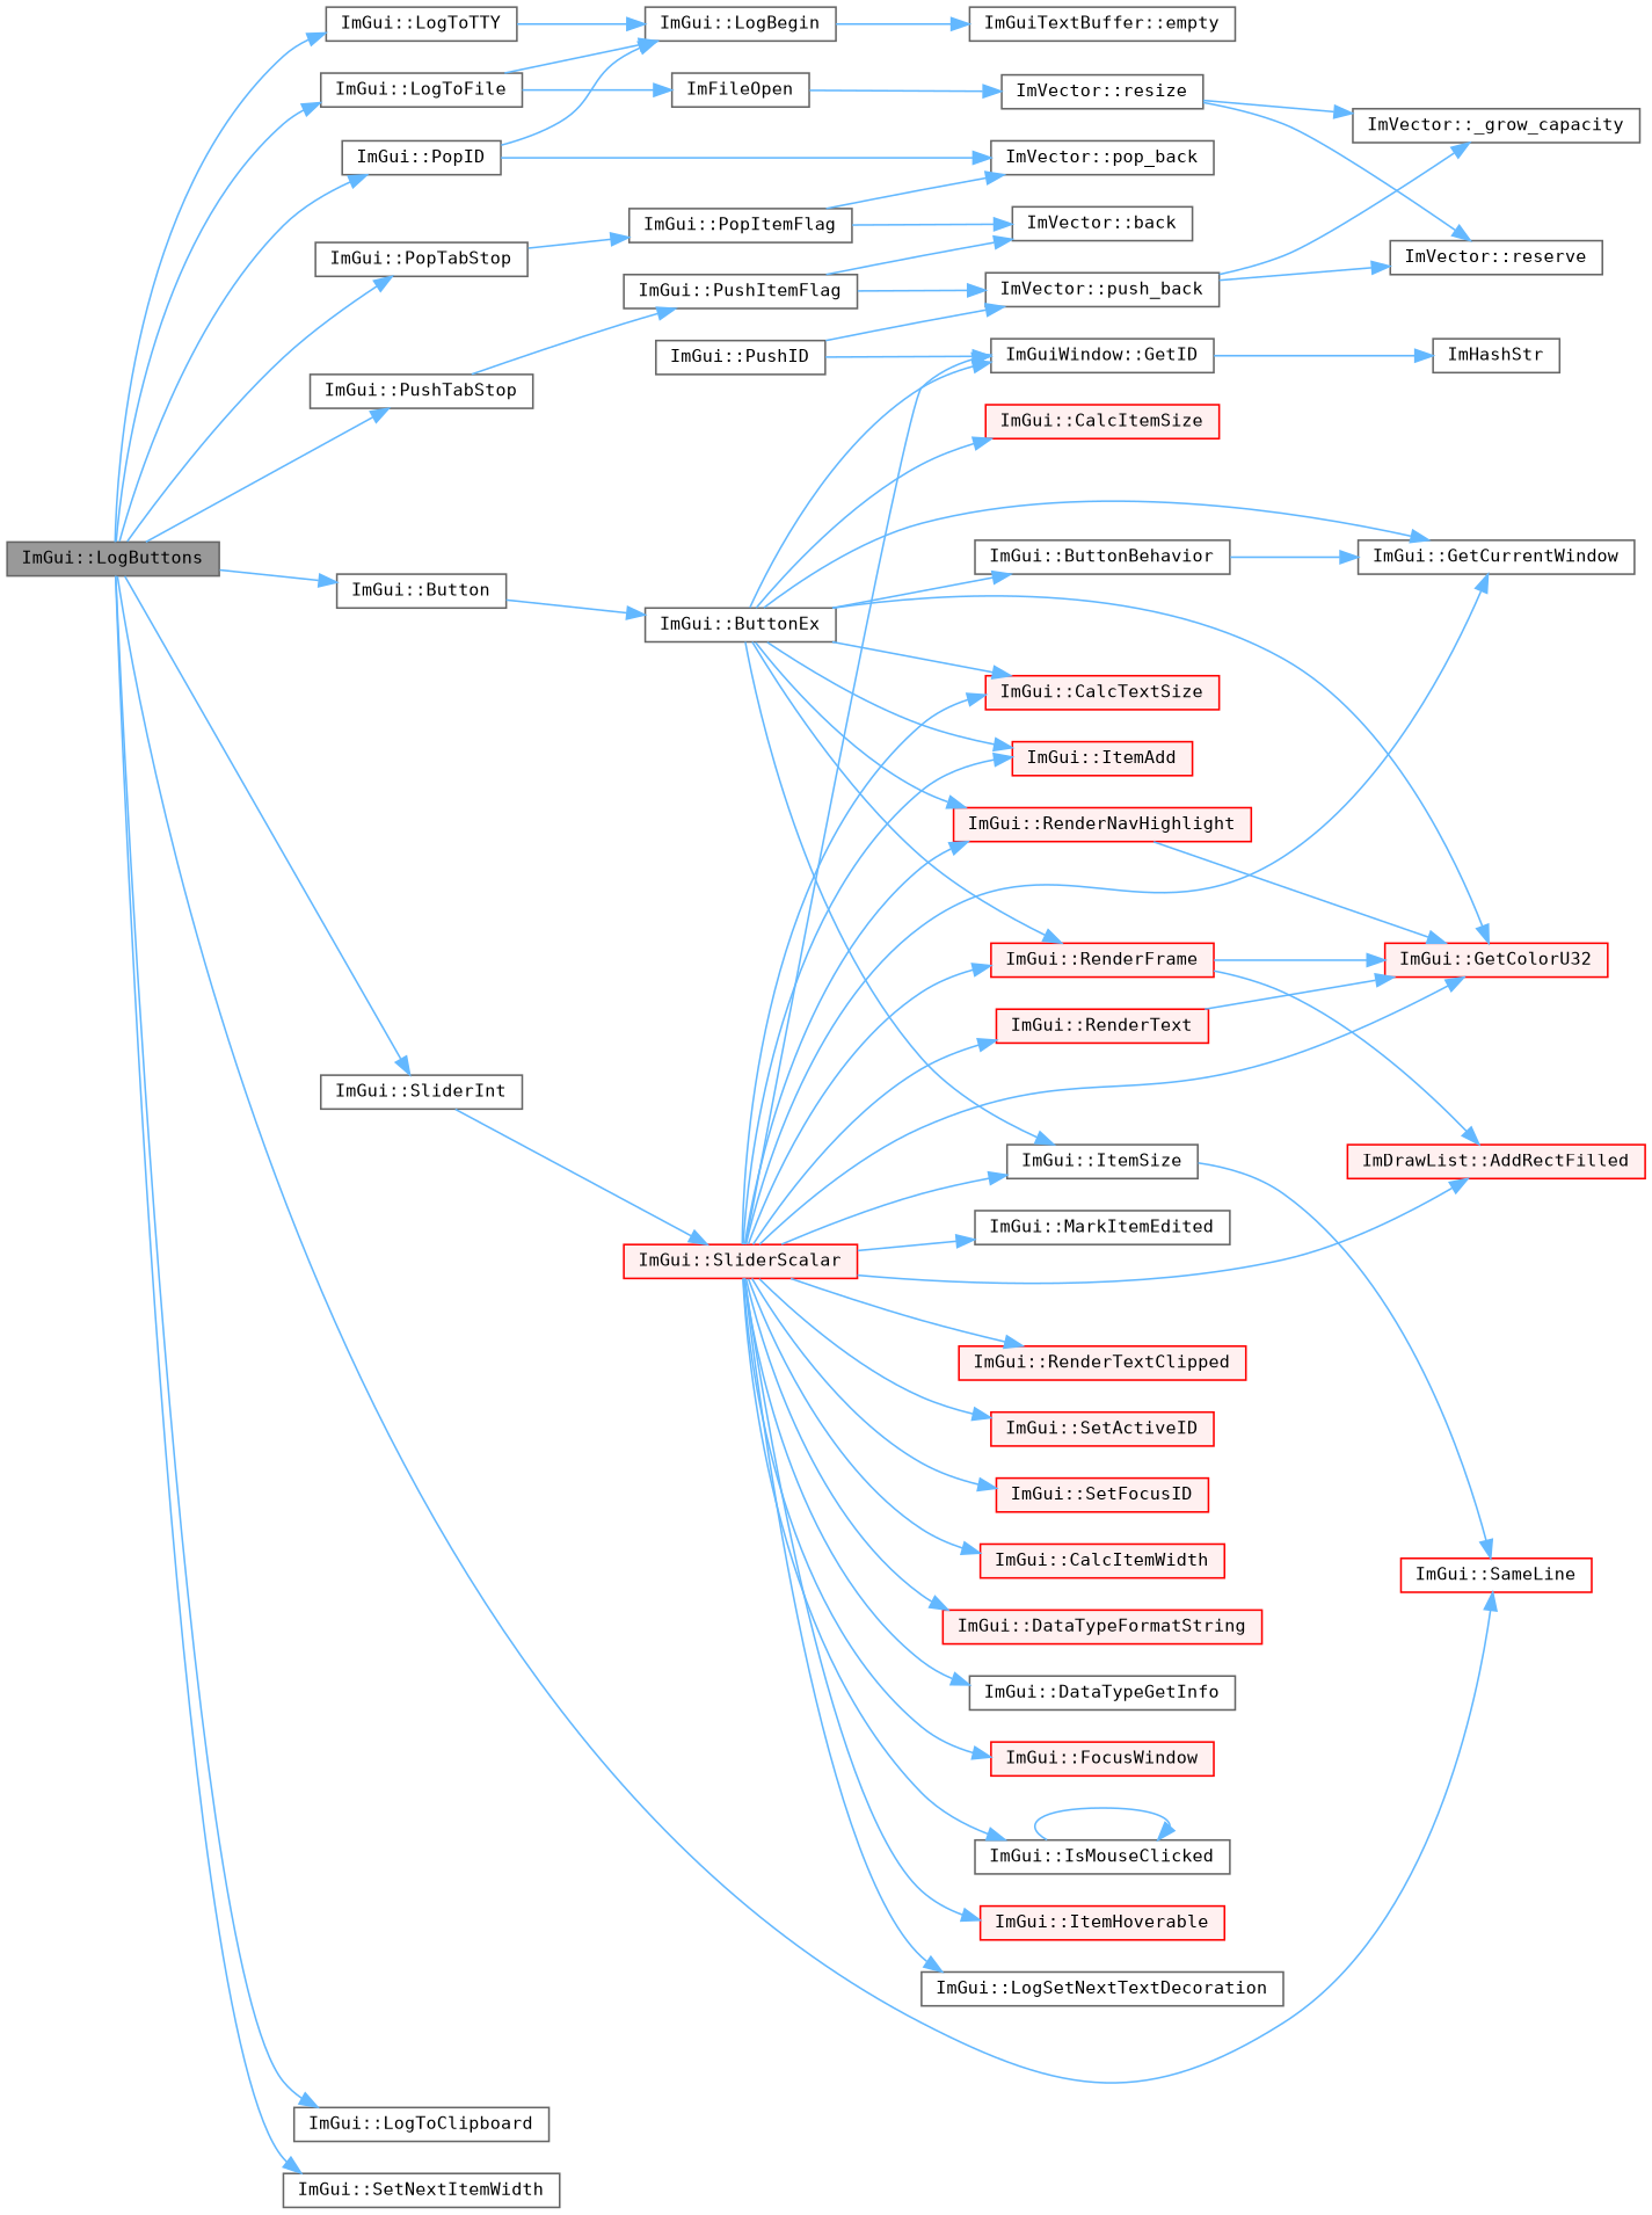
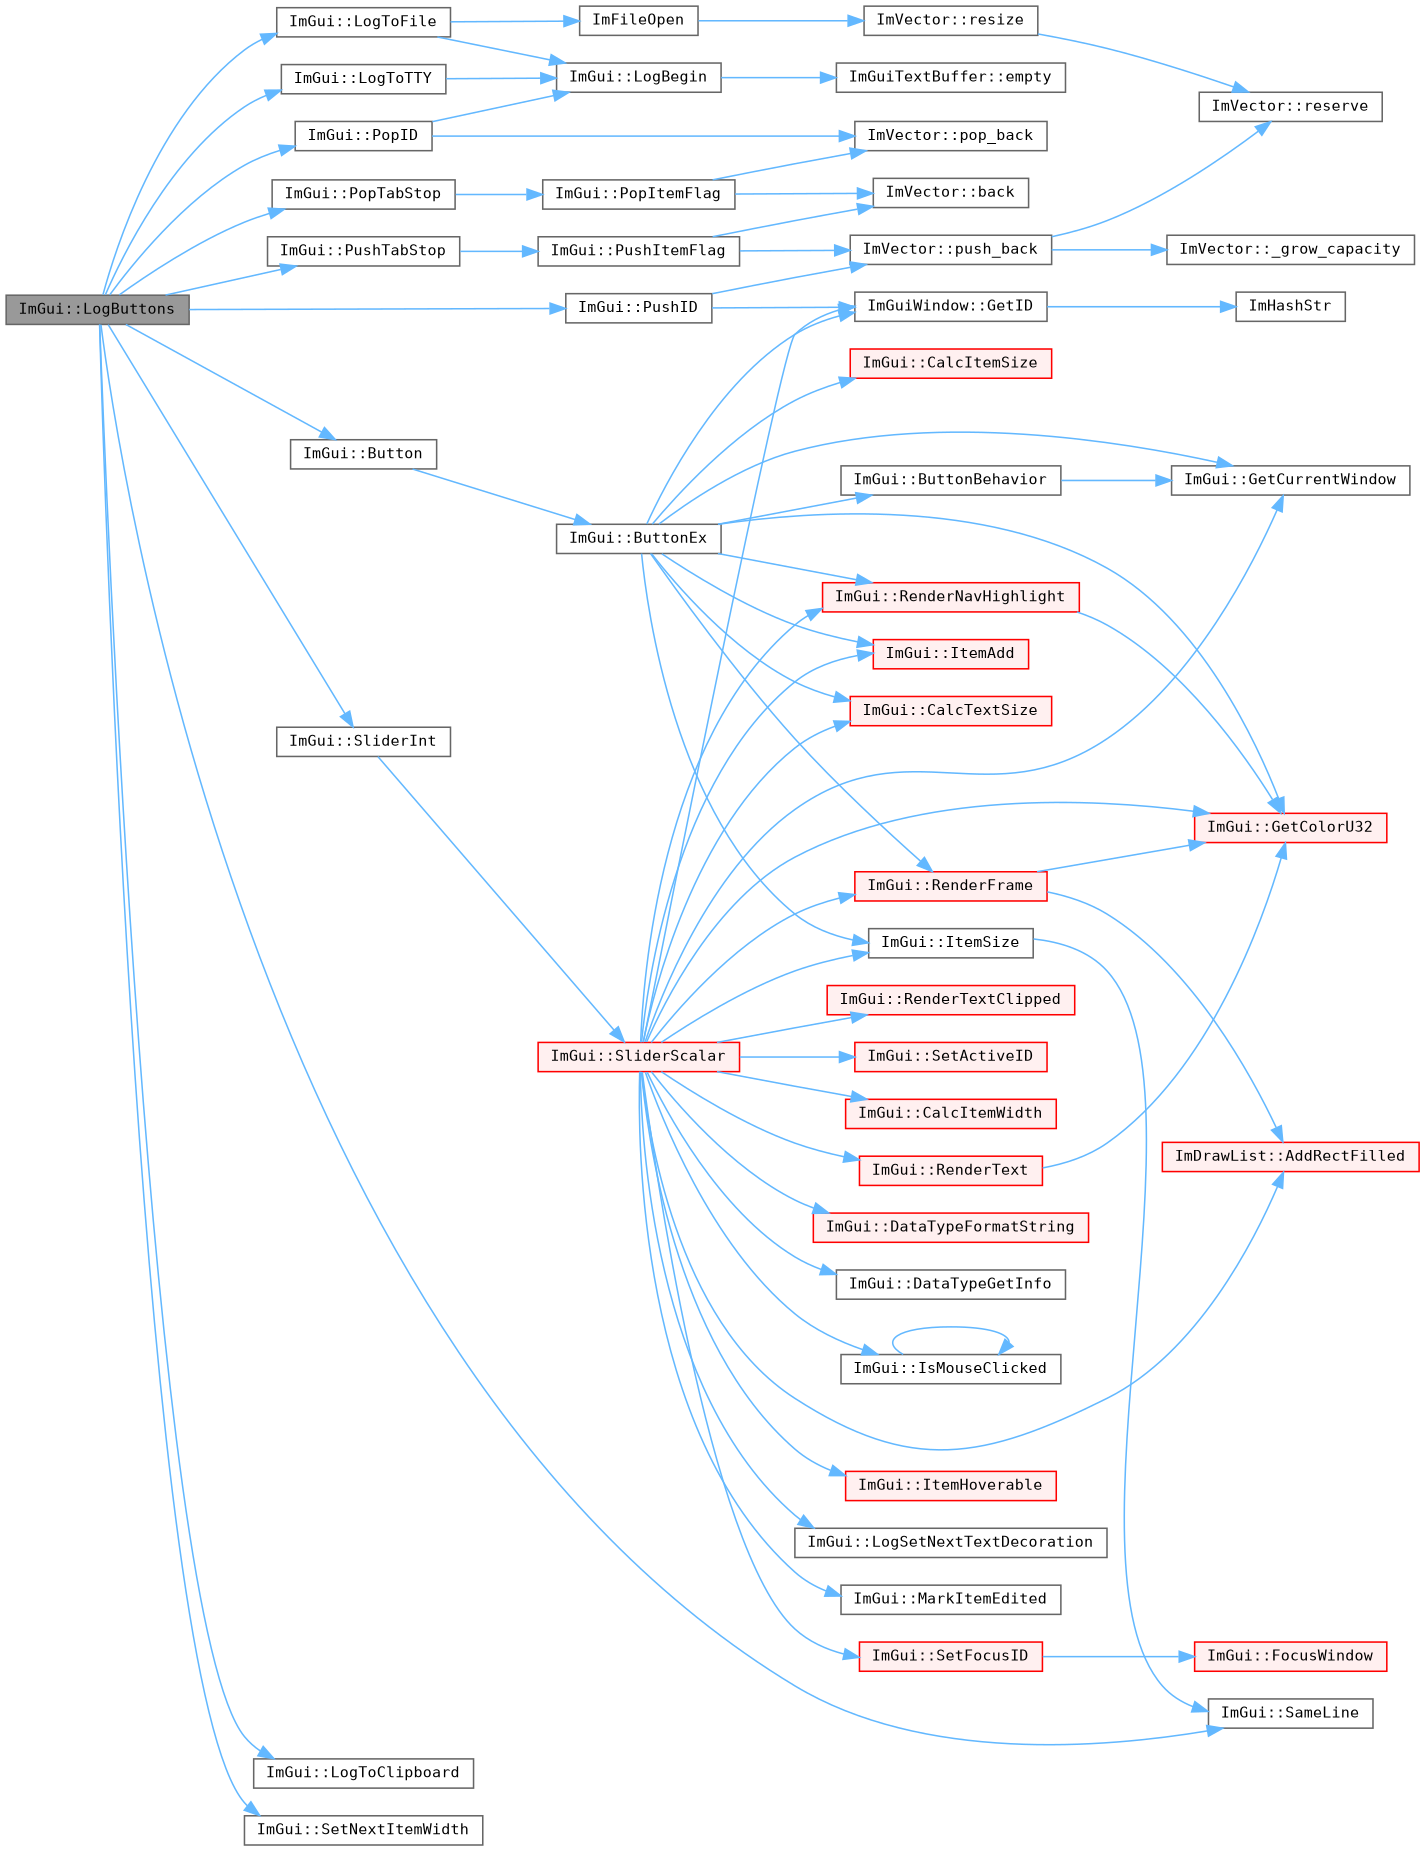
  digraph {
    fontname="DejaVu Sans Mono"
    rankdir=LR
    node [color=grey40 fillcolor=white fontname="DejaVu Sans Mono" fontsize=10 shape=box style=filled]
    edge [color=steelblue1 fontname="DejaVu Sans Mono" fontsize=10 labelfontname=Helvetica labelfontsize=10 style=solid]
    n1 [color=gray40 fillcolor=grey60 fontcolor=black height=0.2 label="ImGui::LogButtons" width=0.4]
    n2 [height=0.2 label="ImGui::Button" width=0.4]
-   n3 [color=red height=0.2 label="ImGui::SameLine" width=0.4]
+   n3 [height=0.2 label="ImGui::SameLine" width=0.4]
    n4 [height=0.2 label="ImGui::LogToClipboard" width=0.4]
    n5 [height=0.2 label="ImGui::LogToFile" width=0.4]
    n6 [height=0.2 label="ImGui::LogToTTY" width=0.4]
    n7 [height=0.2 label="ImGui::PopID" width=0.4]
    n8 [height=0.2 label="ImGui::PopTabStop" width=0.4]
    n9 [height=0.2 label="ImGui::PushID" width=0.4]
    n10 [height=0.2 label="ImGui::PushTabStop" width=0.4]
    n11 [height=0.2 label="ImGui::SetNextItemWidth" width=0.4]
    n12 [height=0.2 label="ImGui::SliderInt" width=0.4]
    n13 [height=0.2 label="ImGui::ButtonEx" width=0.4]
    n14 [height=0.2 label="ImGui::LogBegin" width=0.4]
    n15 [height=0.2 label=ImFileOpen width=0.4]
    n16 [height=0.2 label="ImVector::pop_back" width=0.4]
    n17 [height=0.2 label="ImGui::PopItemFlag" width=0.4]
    n18 [height=0.2 label="ImGuiWindow::GetID" width=0.4]
    n19 [height=0.2 label="ImVector::push_back" width=0.4]
    n20 [height=0.2 label="ImGui::PushItemFlag" width=0.4]
    n21 [color=red fillcolor="#FFF0F0" height=0.2 label="ImGui::SliderScalar" width=0.4]
    n22 [height=0.2 label="ImGui::ButtonBehavior" width=0.4]
    n23 [height=0.2 label="ImGui::GetCurrentWindow" width=0.4]
    n24 [color=red fillcolor="#FFF0F0" height=0.2 label="ImGui::CalcItemSize" width=0.4]
    n25 [color=red fillcolor="#FFF0F0" height=0.2 label="ImGui::CalcTextSize" width=0.4]
    n26 [color=red fillcolor="#FFF0F0" height=0.2 label="ImGui::GetColorU32" width=0.4]
    n27 [color=red fillcolor="#FFF0F0" height=0.2 label="ImGui::ItemAdd" width=0.4]
    n28 [height=0.2 label="ImGui::ItemSize" width=0.4]
    n29 [color=red fillcolor="#FFF0F0" height=0.2 label="ImGui::RenderFrame" width=0.4]
    n30 [color=red fillcolor="#FFF0F0" height=0.2 label="ImGui::RenderNavHighlight" width=0.4]
    n31 [height=0.2 label=ImHashStr width=0.4]
    n32 [color=red fillcolor="#FFF0F0" height=0.2 label="ImDrawList::AddRectFilled" width=0.4]
    n33 [height=0.2 label="ImVector::resize" width=0.4]
    n34 [height=0.2 label="ImVector::_grow_capacity" width=0.4]
    n35 [height=0.2 label="ImVector::reserve" width=0.4]
    n36 [height=0.2 label="ImGuiTextBuffer::empty" width=0.4]
    n37 [height=0.2 label="ImVector::back" width=0.4]
    n38 [color=red fillcolor="#FFF0F0" height=0.2 label="ImGui::CalcItemWidth" width=0.4]
    n39 [color=red fillcolor="#FFF0F0" height=0.2 label="ImGui::DataTypeFormatString" width=0.4]
    n40 [height=0.2 label="ImGui::DataTypeGetInfo" width=0.4]
    n41 [color=red fillcolor="#FFF0F0" height=0.2 label="ImGui::FocusWindow" width=0.4]
    n42 [height=0.2 label="ImGui::IsMouseClicked" width=0.4]
    n43 [color=red fillcolor="#FFF0F0" height=0.2 label="ImGui::ItemHoverable" width=0.4]
    n44 [height=0.2 label="ImGui::LogSetNextTextDecoration" width=0.4]
    n45 [height=0.2 label="ImGui::MarkItemEdited" width=0.4]
    n46 [color=red fillcolor="#FFF0F0" height=0.2 label="ImGui::RenderText" width=0.4]
    n47 [color=red fillcolor="#FFF0F0" height=0.2 label="ImGui::RenderTextClipped" width=0.4]
    n48 [color=red fillcolor="#FFF0F0" height=0.2 label="ImGui::SetActiveID" width=0.4]
    n49 [color=red fillcolor="#FFF0F0" height=0.2 label="ImGui::SetFocusID" width=0.4]
    n1 -> n2
    n1 -> n3
    n1 -> n4
    n1 -> n5
    n1 -> n6
    n1 -> n7
    n1 -> n8
+   n1 -> n9
    n1 -> n10
    n1 -> n11
    n1 -> n12
    n2 -> n13
    n5 -> n14
    n5 -> n15
    n6 -> n14
    n7 -> n14
    n7 -> n16
    n8 -> n17
    n9 -> n18
    n9 -> n19
    n10 -> n20
    n12 -> n21
    n13 -> n18
    n13 -> n22
    n13 -> n23
    n13 -> n24
    n13 -> n25
    n13 -> n26
    n13 -> n27
    n13 -> n28
    n13 -> n29
    n13 -> n30
    n14 -> n36
    n15 -> n33
    n17 -> n16
    n17 -> n37
    n18 -> n31
    n19 -> n34
    n19 -> n35
    n20 -> n19
    n20 -> n37
    n21 -> n18
    n21 -> n23
    n21 -> n25
    n21 -> n26
    n21 -> n27
    n21 -> n28
    n21 -> n29
    n21 -> n30
    n21 -> n32
    n21 -> n38
    n21 -> n39
    n21 -> n40
-   n21 -> n41
+   n49 -> n41
    n21 -> n42
    n21 -> n43
    n21 -> n44
    n21 -> n45
    n21 -> n46
    n21 -> n47
    n21 -> n48
    n21 -> n49
    n22 -> n23
    n28 -> n3
    n29 -> n26
    n29 -> n32
    n30 -> n26
-   n33 -> n34
    n33 -> n35
    n42 -> n42
    n46 -> n26
  }
